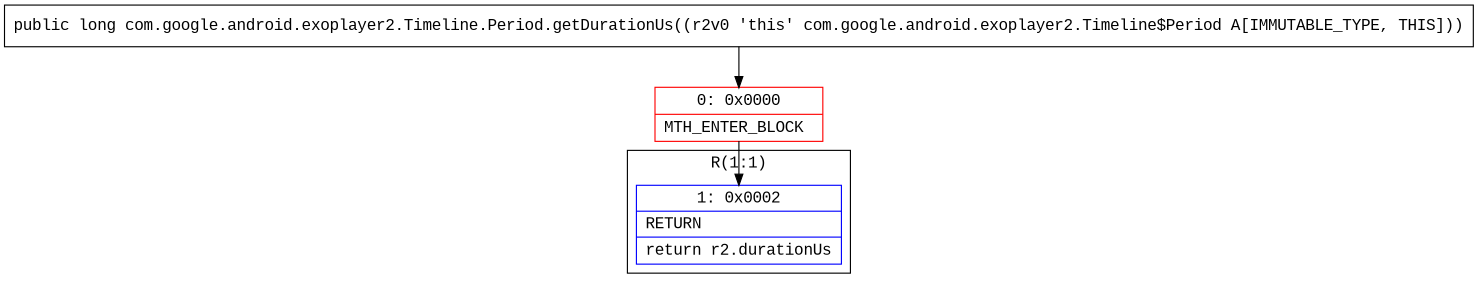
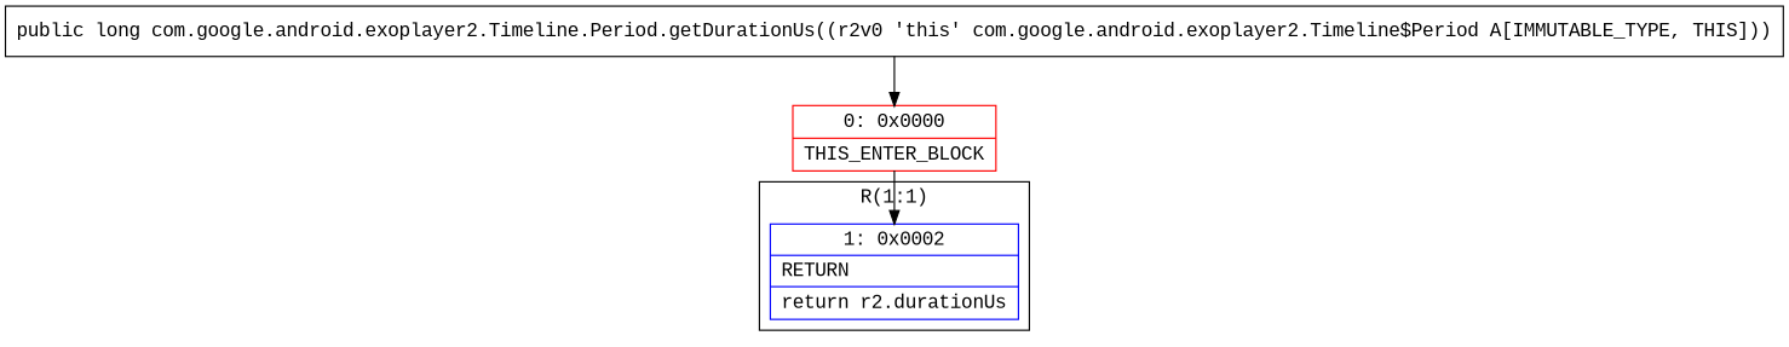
  digraph {
    fontname="Liberation Mono"
    node [shape=record fontname="Liberation Mono"]
    edge [fontname="Liberation Mono"]
    n1 [color=blue label="{1\:\ 0x0002|RETURN\l|return r2.durationUs\l}"]
-   n2 [color=red label="{0\:\ 0x0000|MTH_ENTER_BLOCK\l}"]
+   n2 [color=red label="{0\:\ 0x0000|THIS_ENTER_BLOCK\l}"]
    n3 [label="{public long com.google.android.exoplayer2.Timeline.Period.getDurationUs((r2v0 'this' com.google.android.exoplayer2.Timeline$Period A[IMMUTABLE_TYPE, THIS])) }"]
    subgraph cluster_1 {
      label="R(1:1)"
      n1
    }
    n2 -> n1
    n3 -> n2
  }
